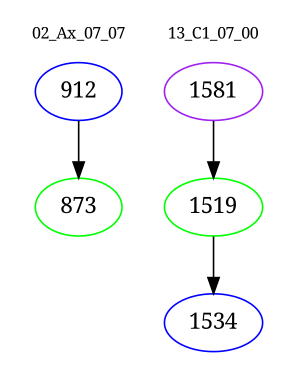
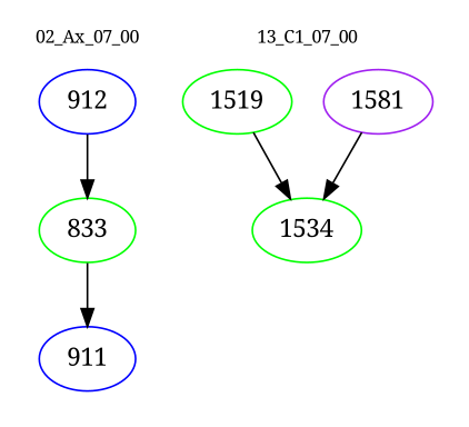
  digraph {
    fontname="Noto Serif"
    node [color=blue fontname="Noto Serif"]
    edge [color=black fontname="Noto Serif"]
    n1 [label=912]
-   n2 [color=green label=873]
+   n2 [color=green label=833]
+   n3 [label=911]
    n4 [color=purple label=1581]
    n5 [color=green label=1519]
-   n6 [label=1534]
+   n6 [color=green label=1534]
    subgraph cluster_1 {
      color=white
      fontsize=10
-     label="02_Ax_07_07"
+     label="02_Ax_07_00"
      n1
      n2
+     n3
    }
    subgraph cluster_2 {
      color=white
      fontsize=10
      label="13_C1_07_00"
      n4
      n5
      n6
    }
    n1 -> n2
-   n4 -> n5
+   n2 -> n3
+   n4 -> n6
    n5 -> n6
  }
